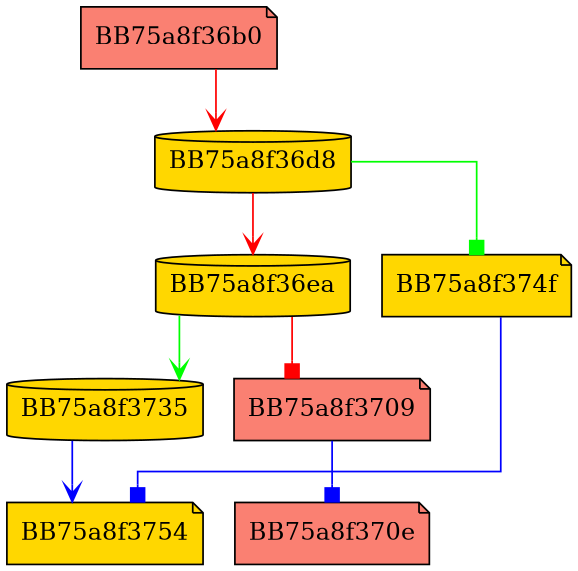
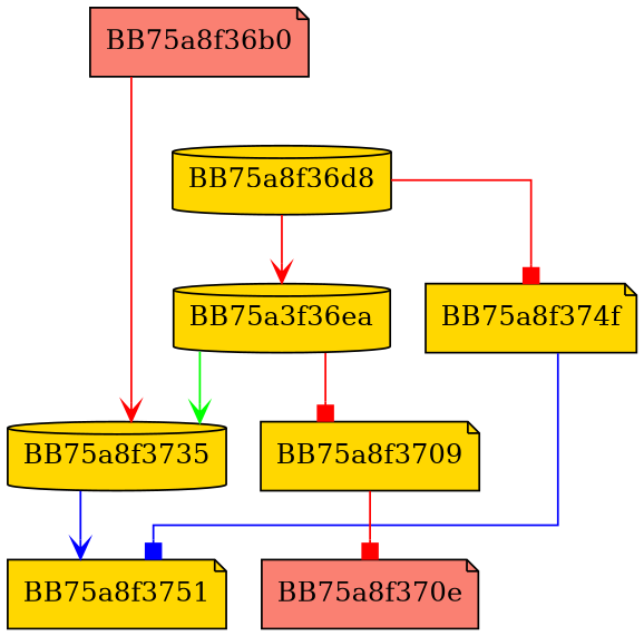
  digraph {
    splines=ortho
    node [fillcolor=gold shape=note style=filled]
    edge [arrowhead=vee color=red]
    BB75a8f36b0 [fillcolor=salmon]
    BB75a8f36d8 [shape=cylinder]
    BB75a8f374f
-   BB75a8f3751 [label=BB75a8f3754]
-   BB75a8f36ea [shape=cylinder]
+   BB75a8f3751
+   BB75a8f36ea [shape=cylinder label=BB75a3f36ea]
    BB75a8f3735 [shape=cylinder]
-   BB75a8f3709 [fillcolor=salmon]
+   BB75a8f3709
    BB75a8f370e [fillcolor=salmon]
-   BB75a8f36b0 -> BB75a8f36d8
-   BB75a8f36d8 -> BB75a8f374f [arrowhead=box color=green]
+   BB75a8f36b0 -> BB75a8f3735
+   BB75a8f36d8 -> BB75a8f374f [arrowhead=box]
    BB75a8f36d8 -> BB75a8f36ea
    BB75a8f374f -> BB75a8f3751 [arrowhead=box color=blue]
    BB75a8f36ea -> BB75a8f3735 [color=green]
    BB75a8f36ea -> BB75a8f3709 [arrowhead=box]
    BB75a8f3735 -> BB75a8f3751 [color=blue]
-   BB75a8f3709 -> BB75a8f370e [arrowhead=box color=blue]
+   BB75a8f3709 -> BB75a8f370e [arrowhead=box]
  }
